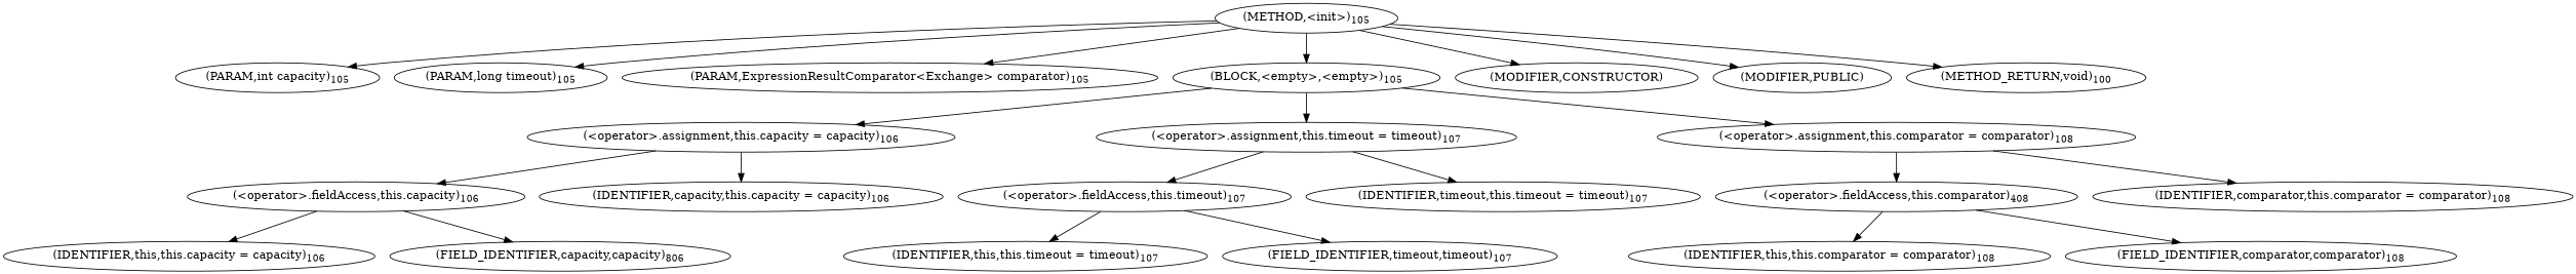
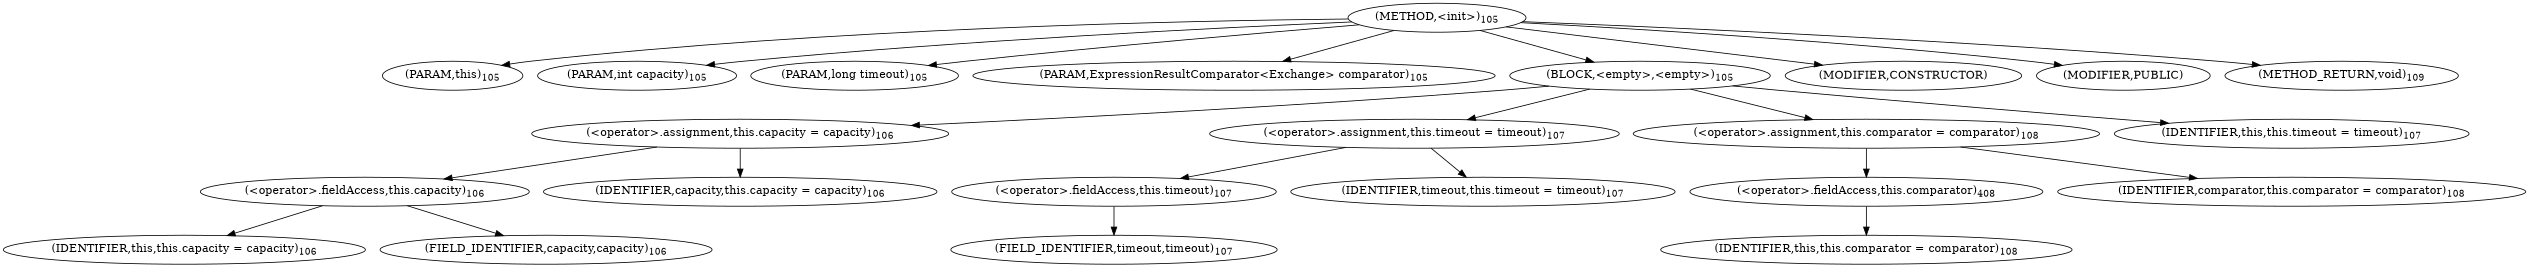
  digraph {
    n1 [label=<(METHOD,&lt;init&gt;)<SUB>105</SUB>>]
+   n2 [label=<(PARAM,this)<SUB>105</SUB>>]
    n3 [label=<(PARAM,int capacity)<SUB>105</SUB>>]
    n4 [label=<(PARAM,long timeout)<SUB>105</SUB>>]
    n5 [label=<(PARAM,ExpressionResultComparator&lt;Exchange&gt; comparator)<SUB>105</SUB>>]
    n6 [label=<(BLOCK,&lt;empty&gt;,&lt;empty&gt;)<SUB>105</SUB>>]
    n7 [label=<(MODIFIER,CONSTRUCTOR)>]
    n8 [label=<(MODIFIER,PUBLIC)>]
-   n9 [label=<(METHOD_RETURN,void)<SUB>100</SUB>>]
+   n9 [label=<(METHOD_RETURN,void)<SUB>109</SUB>>]
    n10 [label=<(&lt;operator&gt;.assignment,this.capacity = capacity)<SUB>106</SUB>>]
    n11 [label=<(&lt;operator&gt;.assignment,this.timeout = timeout)<SUB>107</SUB>>]
    n12 [label=<(&lt;operator&gt;.assignment,this.comparator = comparator)<SUB>108</SUB>>]
    n13 [label=<(&lt;operator&gt;.fieldAccess,this.capacity)<SUB>106</SUB>>]
    n14 [label=<(IDENTIFIER,capacity,this.capacity = capacity)<SUB>106</SUB>>]
    n15 [label=<(&lt;operator&gt;.fieldAccess,this.timeout)<SUB>107</SUB>>]
    n16 [label=<(IDENTIFIER,timeout,this.timeout = timeout)<SUB>107</SUB>>]
    n17 [label=<(&lt;operator&gt;.fieldAccess,this.comparator)<SUB>408</SUB>>]
    n18 [label=<(IDENTIFIER,comparator,this.comparator = comparator)<SUB>108</SUB>>]
    n19 [label=<(IDENTIFIER,this,this.capacity = capacity)<SUB>106</SUB>>]
-   n20 [label=<(FIELD_IDENTIFIER,capacity,capacity)<SUB>806</SUB>>]
+   n20 [label=<(FIELD_IDENTIFIER,capacity,capacity)<SUB>106</SUB>>]
    n21 [label=<(IDENTIFIER,this,this.timeout = timeout)<SUB>107</SUB>>]
    n22 [label=<(FIELD_IDENTIFIER,timeout,timeout)<SUB>107</SUB>>]
    n23 [label=<(IDENTIFIER,this,this.comparator = comparator)<SUB>108</SUB>>]
-   n24 [label=<(FIELD_IDENTIFIER,comparator,comparator)<SUB>108</SUB>>]
+   n1 -> n2
    n1 -> n3
    n1 -> n4
    n1 -> n5
    n1 -> n6
    n1 -> n7
    n1 -> n8
    n1 -> n9
    n6 -> n10
    n6 -> n11
    n6 -> n12
    n10 -> n13
    n10 -> n14
    n11 -> n15
    n11 -> n16
    n12 -> n17
    n12 -> n18
    n13 -> n19
    n13 -> n20
-   n15 -> n21
+   n6 -> n21
    n15 -> n22
    n17 -> n23
-   n17 -> n24
  }
